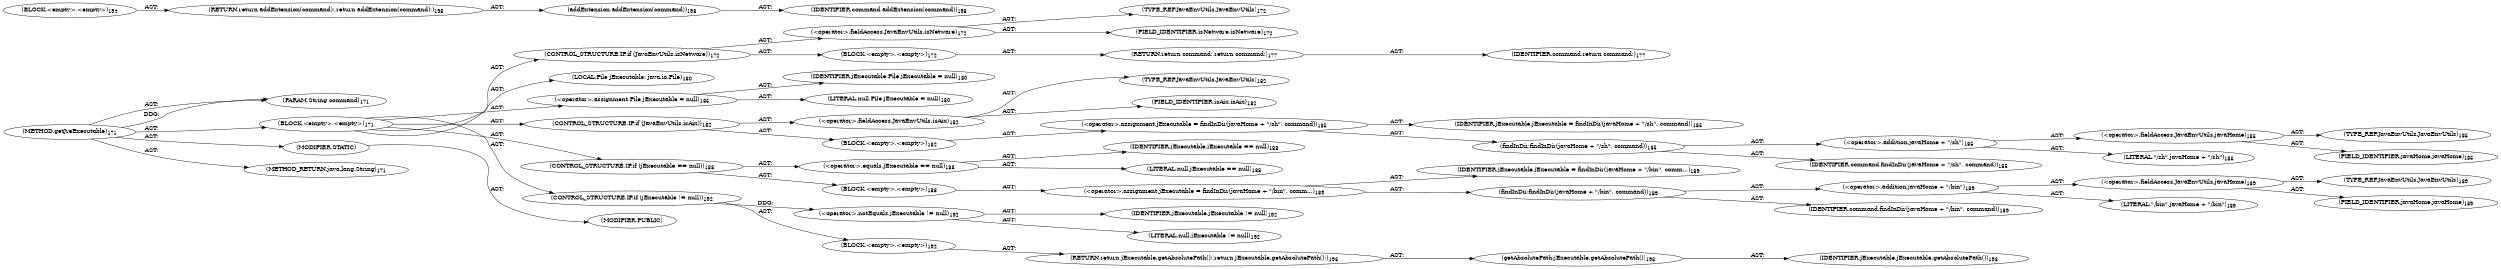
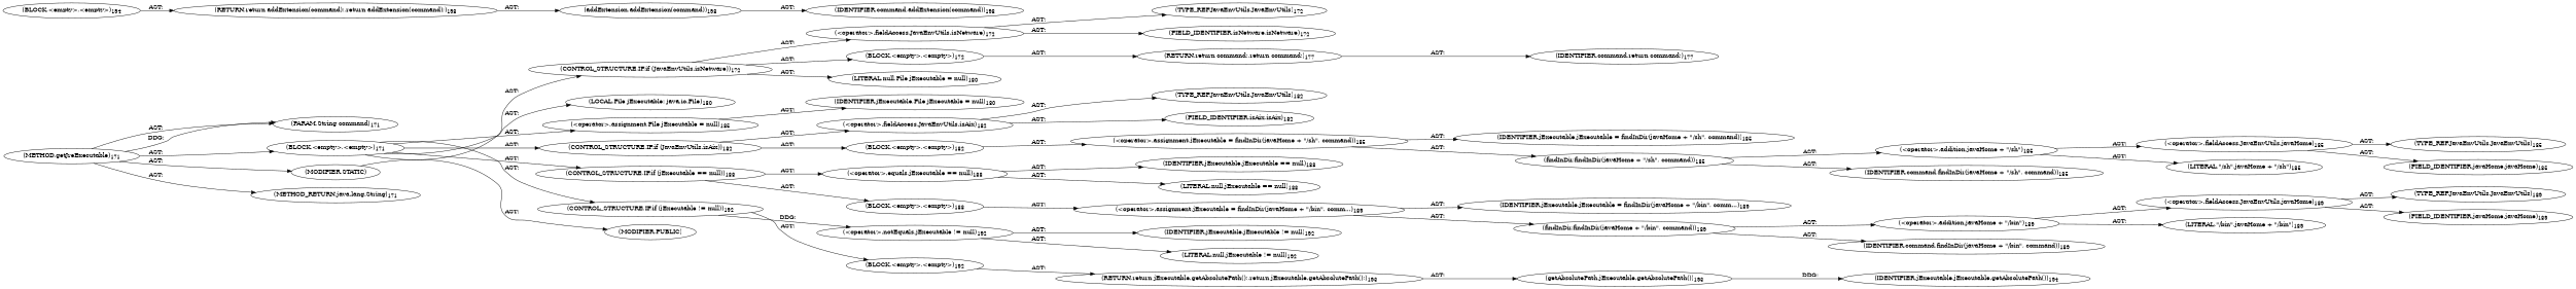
  digraph {
    rankdir=LR
    n1 [label=<(METHOD,getJreExecutable)<SUB>171</SUB>>]
    n2 [label=<(PARAM,String command)<SUB>171</SUB>>]
    n3 [label=<(BLOCK,&lt;empty&gt;,&lt;empty&gt;)<SUB>171</SUB>>]
    n4 [label=<(MODIFIER,STATIC)>]
    n5 [label=<(METHOD_RETURN,java.lang.String)<SUB>171</SUB>>]
    n6 [label=<(CONTROL_STRUCTURE,IF,if (JavaEnvUtils.isNetware))<SUB>172</SUB>>]
    n7 [label=<(LOCAL,File jExecutable: java.io.File)<SUB>180</SUB>>]
    n8 [label=<(&lt;operator&gt;.assignment,File jExecutable = null)<SUB>185</SUB>>]
    n9 [label=<(CONTROL_STRUCTURE,IF,if (JavaEnvUtils.isAix))<SUB>182</SUB>>]
    n10 [label=<(CONTROL_STRUCTURE,IF,if (jExecutable == null))<SUB>188</SUB>>]
    n11 [label=<(CONTROL_STRUCTURE,IF,if (jExecutable != null))<SUB>192</SUB>>]
    n12 [label=<(MODIFIER,PUBLIC)>]
    n13 [label=<(&lt;operator&gt;.fieldAccess,JavaEnvUtils.isNetware)<SUB>172</SUB>>]
    n14 [label=<(BLOCK,&lt;empty&gt;,&lt;empty&gt;)<SUB>172</SUB>>]
    n15 [label=<(IDENTIFIER,jExecutable,File jExecutable = null)<SUB>180</SUB>>]
    n16 [label=<(LITERAL,null,File jExecutable = null)<SUB>180</SUB>>]
    n17 [label=<(&lt;operator&gt;.fieldAccess,JavaEnvUtils.isAix)<SUB>182</SUB>>]
    n18 [label=<(BLOCK,&lt;empty&gt;,&lt;empty&gt;)<SUB>182</SUB>>]
    n19 [label=<(&lt;operator&gt;.equals,jExecutable == null)<SUB>188</SUB>>]
    n20 [label=<(BLOCK,&lt;empty&gt;,&lt;empty&gt;)<SUB>188</SUB>>]
    n21 [label=<(&lt;operator&gt;.notEquals,jExecutable != null)<SUB>192</SUB>>]
    n22 [label=<(BLOCK,&lt;empty&gt;,&lt;empty&gt;)<SUB>192</SUB>>]
    n23 [label=<(TYPE_REF,JavaEnvUtils,JavaEnvUtils)<SUB>172</SUB>>]
    n24 [label=<(FIELD_IDENTIFIER,isNetware,isNetware)<SUB>172</SUB>>]
    n25 [label=<(RETURN,return command;,return command;)<SUB>177</SUB>>]
    n26 [label=<(IDENTIFIER,command,return command;)<SUB>177</SUB>>]
    n27 [label=<(TYPE_REF,JavaEnvUtils,JavaEnvUtils)<SUB>182</SUB>>]
    n28 [label=<(FIELD_IDENTIFIER,isAix,isAix)<SUB>182</SUB>>]
    n29 [label=<(&lt;operator&gt;.assignment,jExecutable = findInDir(javaHome + &quot;/sh&quot;, command))<SUB>185</SUB>>]
    n30 [label=<(IDENTIFIER,jExecutable,jExecutable = findInDir(javaHome + &quot;/sh&quot;, command))<SUB>185</SUB>>]
    n31 [label=<(findInDir,findInDir(javaHome + &quot;/sh&quot;, command))<SUB>185</SUB>>]
    n32 [label=<(&lt;operator&gt;.addition,javaHome + &quot;/sh&quot;)<SUB>185</SUB>>]
    n33 [label=<(IDENTIFIER,command,findInDir(javaHome + &quot;/sh&quot;, command))<SUB>185</SUB>>]
    n34 [label=<(&lt;operator&gt;.fieldAccess,JavaEnvUtils.javaHome)<SUB>185</SUB>>]
    n35 [label=<(LITERAL,&quot;/sh&quot;,javaHome + &quot;/sh&quot;)<SUB>185</SUB>>]
    n36 [label=<(TYPE_REF,JavaEnvUtils,JavaEnvUtils)<SUB>185</SUB>>]
    n37 [label=<(FIELD_IDENTIFIER,javaHome,javaHome)<SUB>185</SUB>>]
    n38 [label=<(IDENTIFIER,jExecutable,jExecutable == null)<SUB>188</SUB>>]
    n39 [label=<(LITERAL,null,jExecutable == null)<SUB>188</SUB>>]
    n40 [label=<(&lt;operator&gt;.assignment,jExecutable = findInDir(javaHome + &quot;/bin&quot;, comm...)<SUB>189</SUB>>]
    n41 [label=<(IDENTIFIER,jExecutable,jExecutable = findInDir(javaHome + &quot;/bin&quot;, comm...)<SUB>189</SUB>>]
    n42 [label=<(findInDir,findInDir(javaHome + &quot;/bin&quot;, command))<SUB>189</SUB>>]
    n43 [label=<(&lt;operator&gt;.addition,javaHome + &quot;/bin&quot;)<SUB>189</SUB>>]
    n44 [label=<(IDENTIFIER,command,findInDir(javaHome + &quot;/bin&quot;, command))<SUB>189</SUB>>]
    n45 [label=<(&lt;operator&gt;.fieldAccess,JavaEnvUtils.javaHome)<SUB>189</SUB>>]
    n46 [label=<(LITERAL,&quot;/bin&quot;,javaHome + &quot;/bin&quot;)<SUB>189</SUB>>]
    n47 [label=<(TYPE_REF,JavaEnvUtils,JavaEnvUtils)<SUB>189</SUB>>]
    n48 [label=<(FIELD_IDENTIFIER,javaHome,javaHome)<SUB>189</SUB>>]
    n49 [label=<(IDENTIFIER,jExecutable,jExecutable != null)<SUB>192</SUB>>]
    n50 [label=<(LITERAL,null,jExecutable != null)<SUB>192</SUB>>]
    n51 [label=<(RETURN,return jExecutable.getAbsolutePath();,return jExecutable.getAbsolutePath();)<SUB>193</SUB>>]
    n52 [label=<(getAbsolutePath,jExecutable.getAbsolutePath())<SUB>193</SUB>>]
-   n53 [label=<(IDENTIFIER,jExecutable,jExecutable.getAbsolutePath())<SUB>193</SUB>>]
+   n53 [label=<(IDENTIFIER,jExecutable,jExecutable.getAbsolutePath())<SUB>194</SUB>>]
    n54 [label=<(BLOCK,&lt;empty&gt;,&lt;empty&gt;)<SUB>194</SUB>>]
    n55 [label=<(RETURN,return addExtension(command);,return addExtension(command);)<SUB>198</SUB>>]
    n56 [label=<(addExtension,addExtension(command))<SUB>198</SUB>>]
    n57 [label=<(IDENTIFIER,command,addExtension(command))<SUB>198</SUB>>]
    n1 -> n2 [label="AST: "]
    n1 -> n2 [label="DDG: "]
    n1 -> n3 [label="AST: "]
    n1 -> n4 [label="AST: "]
    n1 -> n5 [label="AST: "]
    n3 -> n6 [label="AST: "]
    n3 -> n7 [label="AST: "]
    n3 -> n8 [label="AST: "]
    n3 -> n9 [label="AST: "]
    n3 -> n10 [label="AST: "]
    n3 -> n11 [label="AST: "]
    n4 -> n12 [label="AST: "]
    n6 -> n13 [label="AST: "]
    n6 -> n14 [label="AST: "]
    n8 -> n15 [label="AST: "]
-   n8 -> n16 [label="AST: "]
+   n6 -> n16 [label="AST: "]
    n9 -> n17 [label="AST: "]
    n9 -> n18 [label="AST: "]
    n10 -> n19 [label="AST: "]
    n10 -> n20 [label="AST: "]
    n11 -> n21 [label="DDG: "]
    n11 -> n22 [label="AST: "]
    n13 -> n23 [label="AST: "]
    n13 -> n24 [label="AST: "]
    n14 -> n25 [label="AST: "]
    n17 -> n27 [label="AST: "]
    n17 -> n28 [label="AST: "]
    n18 -> n29 [label="AST: "]
    n19 -> n38 [label="AST: "]
    n19 -> n39 [label="AST: "]
    n20 -> n40 [label="AST: "]
    n21 -> n49 [label="AST: "]
    n21 -> n50 [label="AST: "]
    n22 -> n51 [label="AST: "]
    n25 -> n26 [label="AST: "]
    n29 -> n30 [label="AST: "]
    n29 -> n31 [label="AST: "]
    n31 -> n32 [label="AST: "]
    n31 -> n33 [label="AST: "]
    n32 -> n34 [label="AST: "]
    n32 -> n35 [label="AST: "]
    n34 -> n36 [label="AST: "]
    n34 -> n37 [label="AST: "]
    n40 -> n41 [label="AST: "]
    n40 -> n42 [label="AST: "]
    n42 -> n43 [label="AST: "]
    n42 -> n44 [label="AST: "]
    n43 -> n45 [label="AST: "]
    n43 -> n46 [label="AST: "]
    n45 -> n47 [label="AST: "]
    n45 -> n48 [label="AST: "]
    n51 -> n52 [label="AST: "]
-   n52 -> n53 [label="AST: "]
+   n52 -> n53 [label="DDG: "]
    n54 -> n55 [label="AST: "]
    n55 -> n56 [label="AST: "]
    n56 -> n57 [label="AST: "]
  }
